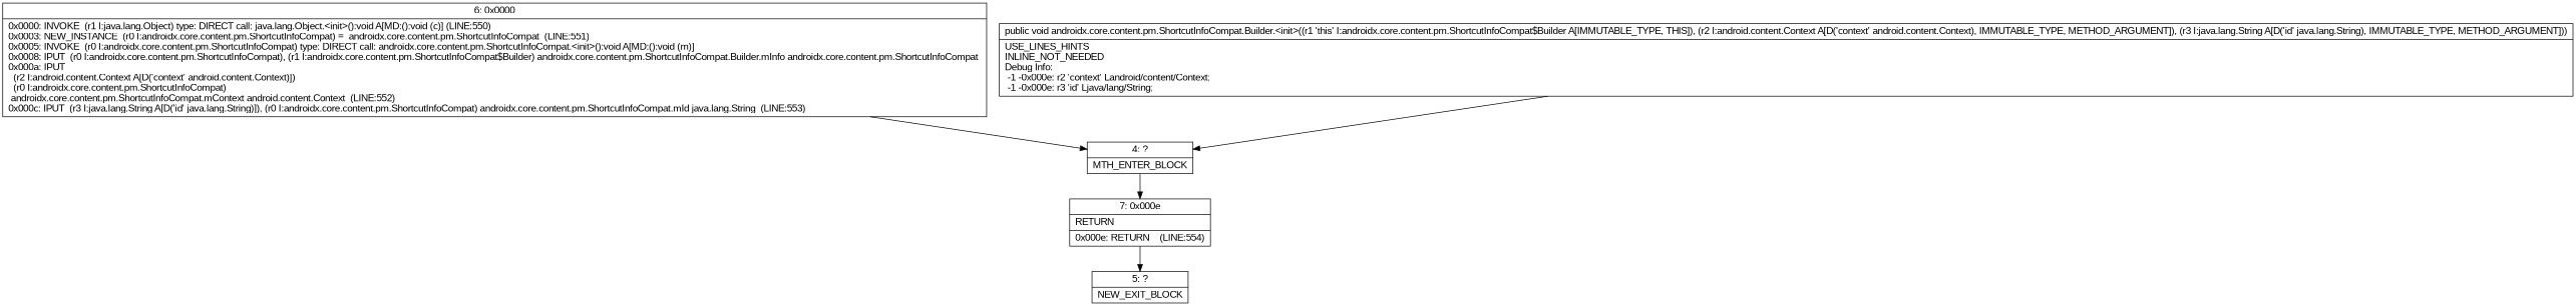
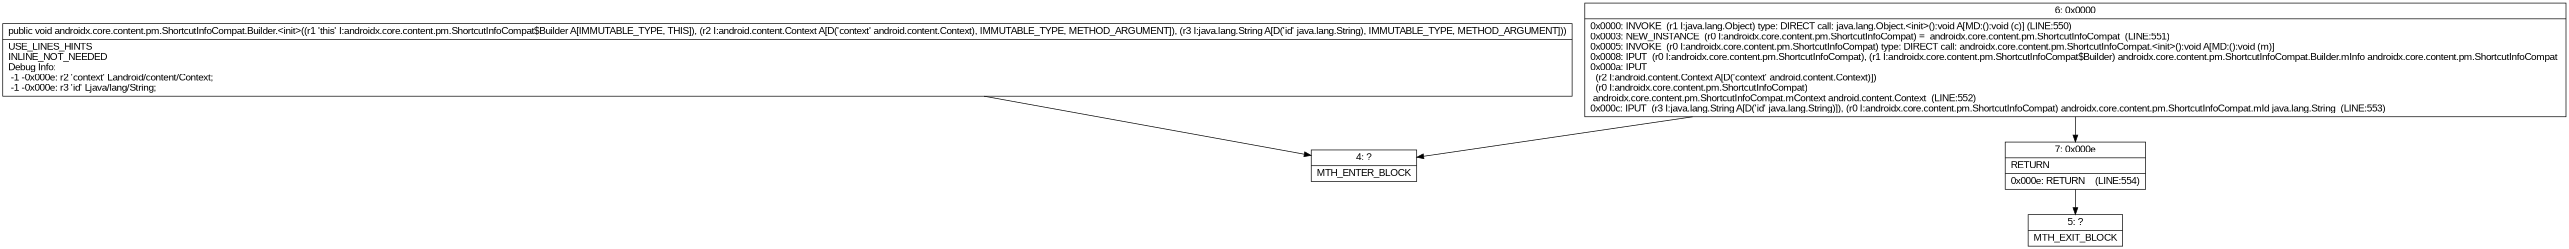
  digraph {
    fontname="Liberation Sans"
    node [fontname="Liberation Sans" shape=record]
    edge [fontname="Liberation Sans"]
    n1 [label="{4\:\ ?|MTH_ENTER_BLOCK\l}"]
    n2 [label="{6\:\ 0x0000|0x0000: INVOKE  (r1 I:java.lang.Object) type: DIRECT call: java.lang.Object.\<init\>():void A[MD:():void (c)] (LINE:550)\l0x0003: NEW_INSTANCE  (r0 I:androidx.core.content.pm.ShortcutInfoCompat) =  androidx.core.content.pm.ShortcutInfoCompat  (LINE:551)\l0x0005: INVOKE  (r0 I:androidx.core.content.pm.ShortcutInfoCompat) type: DIRECT call: androidx.core.content.pm.ShortcutInfoCompat.\<init\>():void A[MD:():void (m)]\l0x0008: IPUT  (r0 I:androidx.core.content.pm.ShortcutInfoCompat), (r1 I:androidx.core.content.pm.ShortcutInfoCompat$Builder) androidx.core.content.pm.ShortcutInfoCompat.Builder.mInfo androidx.core.content.pm.ShortcutInfoCompat \l0x000a: IPUT  \l  (r2 I:android.content.Context A[D('context' android.content.Context)])\l  (r0 I:androidx.core.content.pm.ShortcutInfoCompat)\l androidx.core.content.pm.ShortcutInfoCompat.mContext android.content.Context  (LINE:552)\l0x000c: IPUT  (r3 I:java.lang.String A[D('id' java.lang.String)]), (r0 I:androidx.core.content.pm.ShortcutInfoCompat) androidx.core.content.pm.ShortcutInfoCompat.mId java.lang.String  (LINE:553)\l}"]
    n3 [label="{7\:\ 0x000e|RETURN\l|0x000e: RETURN    (LINE:554)\l}"]
-   n4 [label="{5\:\ ?|NEW_EXIT_BLOCK\l}"]
+   n4 [label="{5\:\ ?|MTH_EXIT_BLOCK\l}"]
    n5 [label="{public void androidx.core.content.pm.ShortcutInfoCompat.Builder.\<init\>((r1 'this' I:androidx.core.content.pm.ShortcutInfoCompat$Builder A[IMMUTABLE_TYPE, THIS]), (r2 I:android.content.Context A[D('context' android.content.Context), IMMUTABLE_TYPE, METHOD_ARGUMENT]), (r3 I:java.lang.String A[D('id' java.lang.String), IMMUTABLE_TYPE, METHOD_ARGUMENT]))  | USE_LINES_HINTS\lINLINE_NOT_NEEDED\lDebug Info:\l  \-1 \-0x000e: r2 'context' Landroid\/content\/Context;\l  \-1 \-0x000e: r3 'id' Ljava\/lang\/String;\l}"]
    n2 -> n1
-   n1 -> n3
+   n2 -> n3
    n3 -> n4
    n5 -> n1
  }
